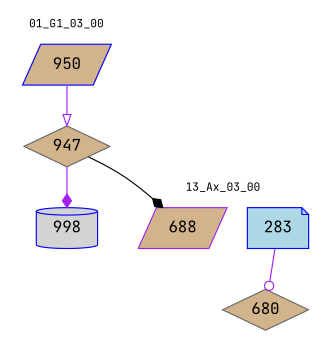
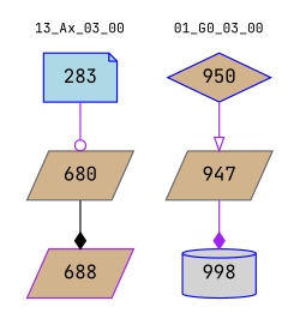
  digraph {
    fontname="JetBrains Mono"
    node [color=blue fillcolor=tan fontname="JetBrains Mono" shape=diamond style=filled]
    edge [arrowhead=diamond color=purple fontname="JetBrains Mono"]
    n1 [fillcolor=lightblue label=283 shape=note]
-   n2 [color=gray40 label=680]
+   n2 [color=gray40 label=680 shape=parallelogram]
    n3 [color=purple label=688 shape=parallelogram]
-   n4 [label=950 shape=parallelogram]
-   n5 [color=gray40 label=947]
+   n4 [label=950]
+   n5 [color=gray40 label=947 shape=parallelogram]
    n6 [fillcolor=lightgrey label=998 shape=cylinder]
    subgraph cluster_1 {
      color=white
      fontsize=10
      label="13_Ax_03_00"
      n1
      n2
      n3
    }
    subgraph cluster_2 {
      color=white
      fontsize=10
-     label="01_G1_03_00"
+     label="01_G0_03_00"
      n4
      n5
      n6
    }
    n1 -> n2 [arrowhead=odot]
-   n5 -> n3 [color=black]
+   n2 -> n3 [color=black]
    n4 -> n5 [arrowhead=onormal]
    n5 -> n6
  }
